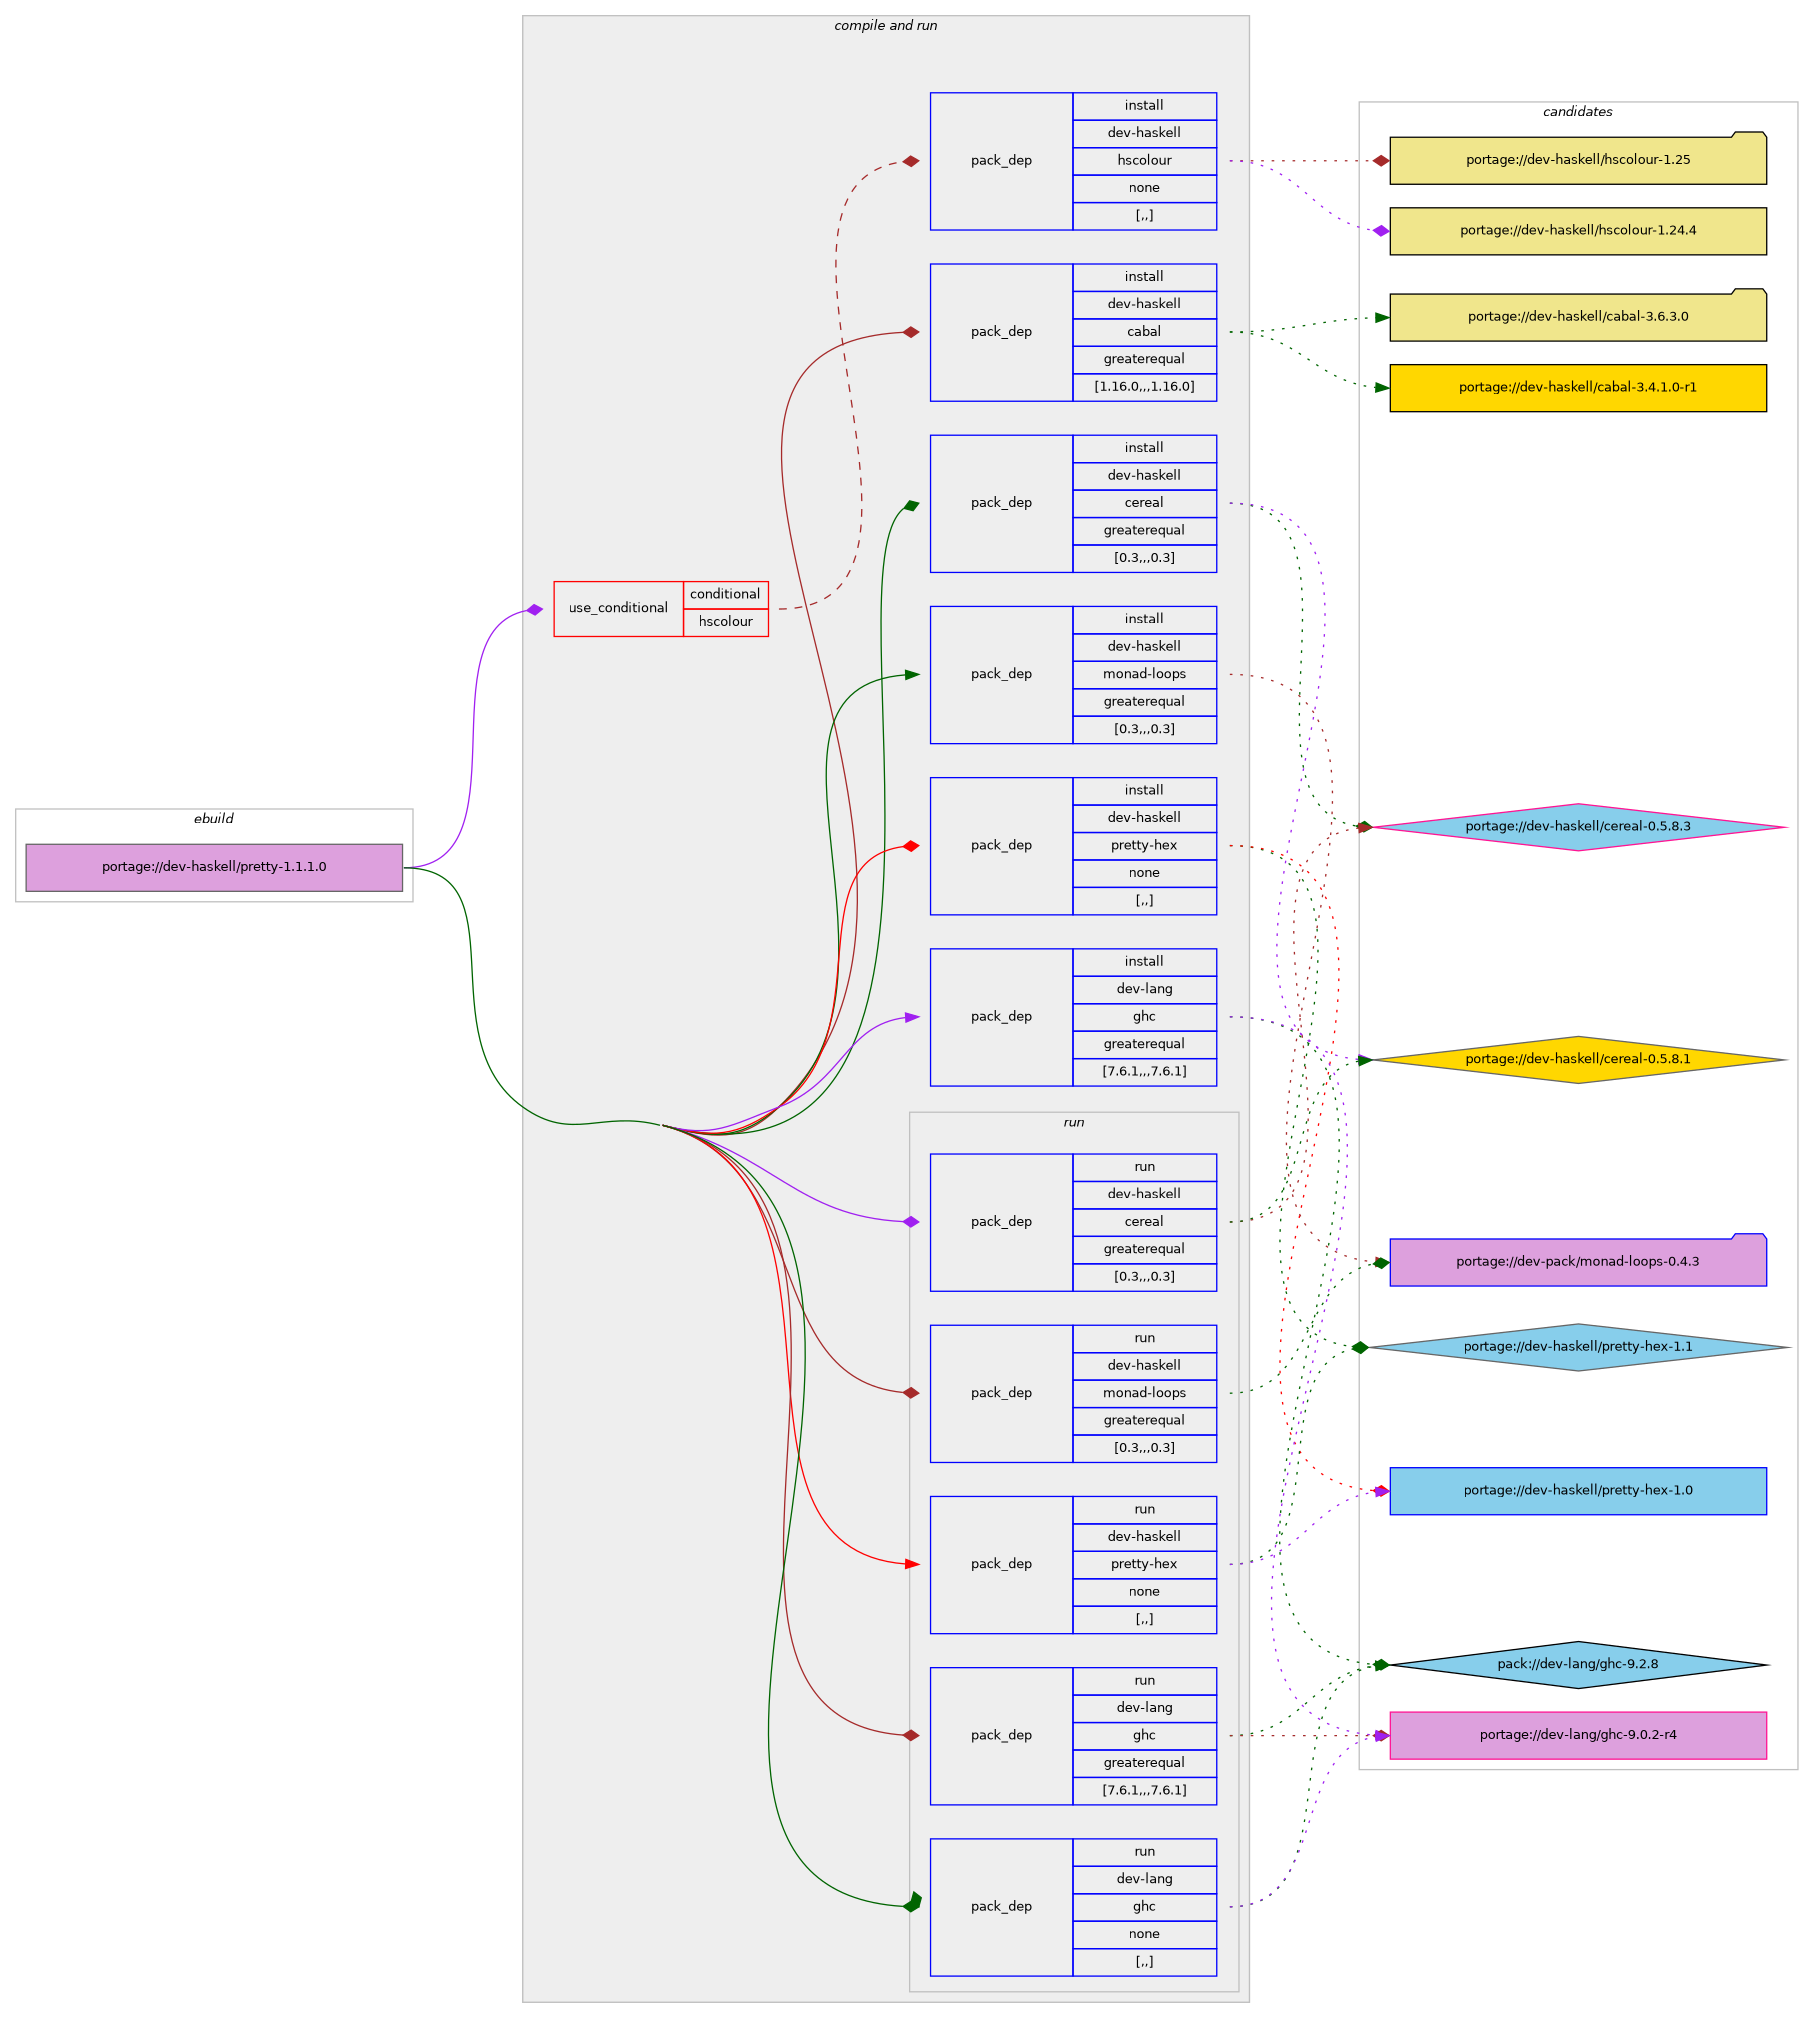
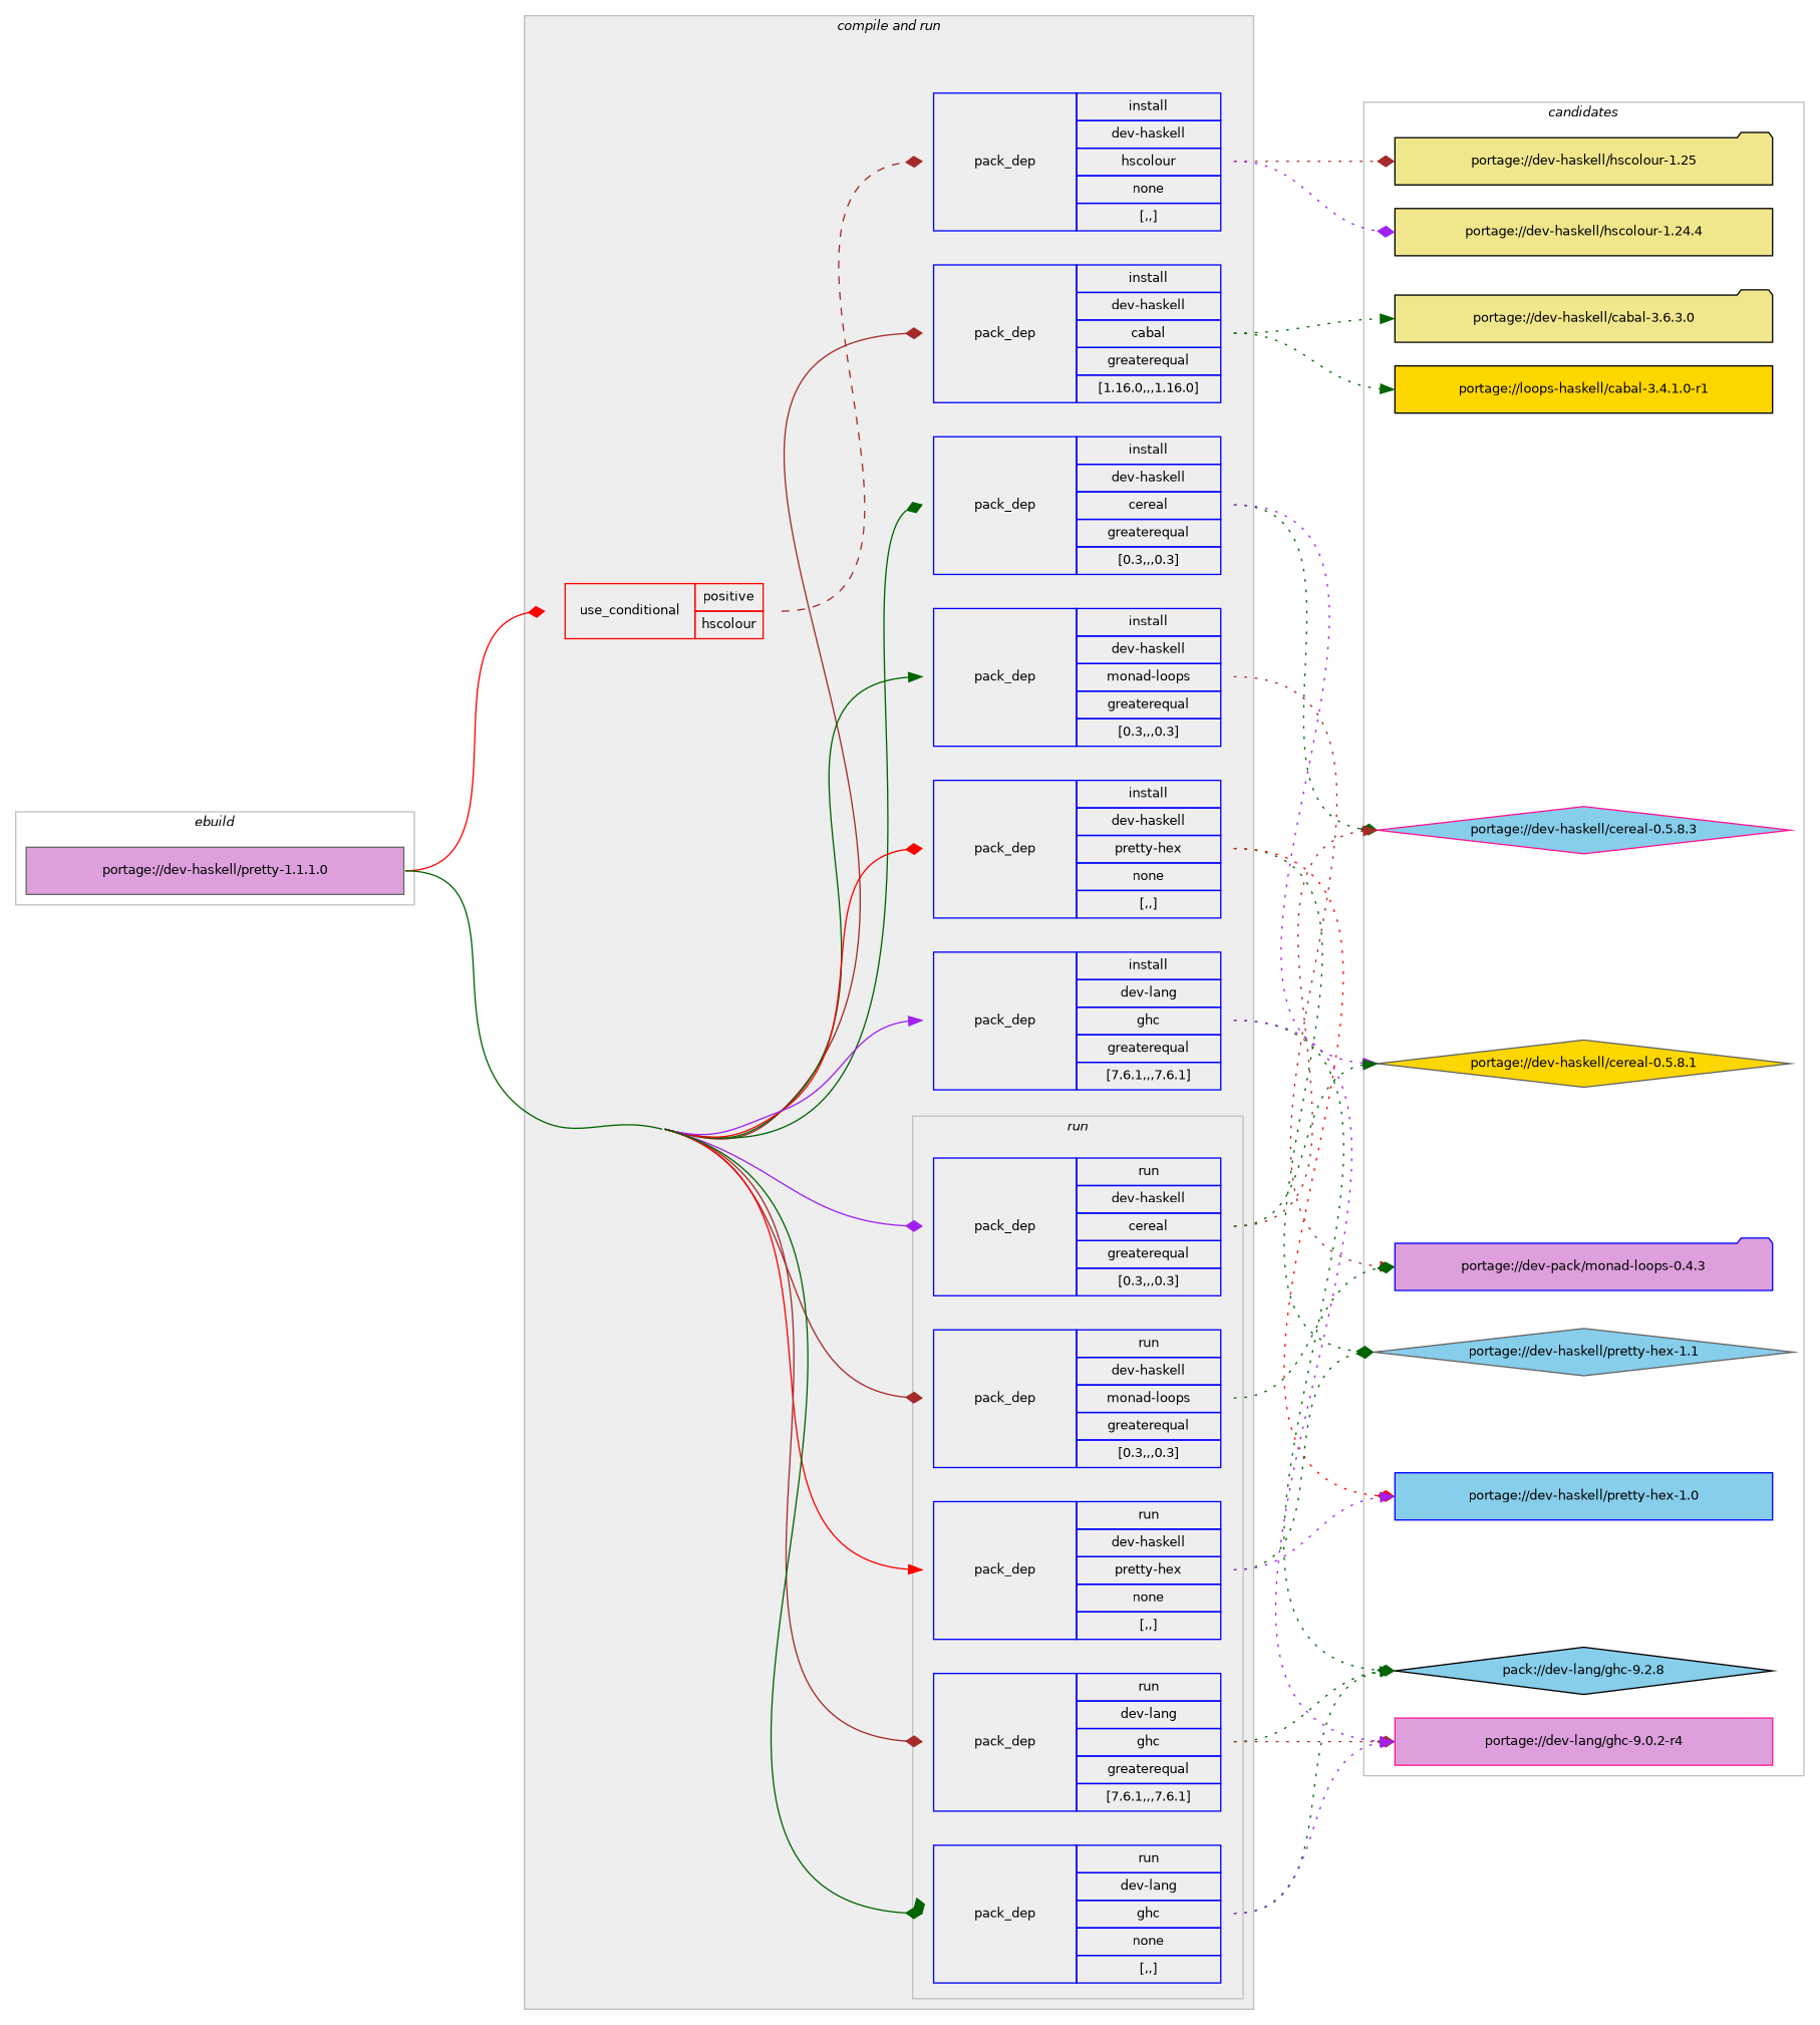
  digraph {
    compound=true
    concentrate=true
    fontname=Helvetica
    fontsize=10
    newrank=true
    rankdir=LR
    ranksep=1.5
    node [color=blue fontname=Helvetica fontsize=10 shape=none]
    edge [arrowhead=diamond color=darkgreen headport=w style=dotted tailport=e weight=100]
    n1 [color=gray40 fillcolor=plum label="portage://dev-haskell/pretty-1.1.1.0" shape=box style=filled width=4]
    n2 [label=<<TABLE BORDER="0" CELLBORDER="1" CELLSPACING="0" CELLPADDING="4" WIDTH="220"><TR><TD ROWSPAN="6" CELLPADDING="30">pack_dep</TD></TR><TR><TD WIDTH="110">install</TD></TR><TR><TD>dev-haskell</TD></TR><TR><TD>hscolour</TD></TR><TR><TD>none</TD></TR><TR><TD>[,,]</TD></TR></TABLE>>]
-   n3 [color=red label=<<TABLE BORDER="0" CELLBORDER="1" CELLSPACING="0" CELLPADDING="4"><TR><TD ROWSPAN="3" CELLPADDING="10">use_conditional</TD></TR><TR><TD>conditional</TD></TR><TR><TD>hscolour</TD></TR></TABLE>>]
+   n3 [color=red label=<<TABLE BORDER="0" CELLBORDER="1" CELLSPACING="0" CELLPADDING="4"><TR><TD ROWSPAN="3" CELLPADDING="10">use_conditional</TD></TR><TR><TD>positive</TD></TR><TR><TD>hscolour</TD></TR></TABLE>>]
    n4 [label=<<TABLE BORDER="0" CELLBORDER="1" CELLSPACING="0" CELLPADDING="4" WIDTH="220"><TR><TD ROWSPAN="6" CELLPADDING="30">pack_dep</TD></TR><TR><TD WIDTH="110">install</TD></TR><TR><TD>dev-haskell</TD></TR><TR><TD>cabal</TD></TR><TR><TD>greaterequal</TD></TR><TR><TD>[1.16.0,,,1.16.0]</TD></TR></TABLE>>]
    n5 [label=<<TABLE BORDER="0" CELLBORDER="1" CELLSPACING="0" CELLPADDING="4" WIDTH="220"><TR><TD ROWSPAN="6" CELLPADDING="30">pack_dep</TD></TR><TR><TD WIDTH="110">install</TD></TR><TR><TD>dev-haskell</TD></TR><TR><TD>cereal</TD></TR><TR><TD>greaterequal</TD></TR><TR><TD>[0.3,,,0.3]</TD></TR></TABLE>>]
    n6 [label=<<TABLE BORDER="0" CELLBORDER="1" CELLSPACING="0" CELLPADDING="4" WIDTH="220"><TR><TD ROWSPAN="6" CELLPADDING="30">pack_dep</TD></TR><TR><TD WIDTH="110">install</TD></TR><TR><TD>dev-haskell</TD></TR><TR><TD>monad-loops</TD></TR><TR><TD>greaterequal</TD></TR><TR><TD>[0.3,,,0.3]</TD></TR></TABLE>>]
    n7 [label=<<TABLE BORDER="0" CELLBORDER="1" CELLSPACING="0" CELLPADDING="4" WIDTH="220"><TR><TD ROWSPAN="6" CELLPADDING="30">pack_dep</TD></TR><TR><TD WIDTH="110">install</TD></TR><TR><TD>dev-haskell</TD></TR><TR><TD>pretty-hex</TD></TR><TR><TD>none</TD></TR><TR><TD>[,,]</TD></TR></TABLE>>]
    n8 [label=<<TABLE BORDER="0" CELLBORDER="1" CELLSPACING="0" CELLPADDING="4" WIDTH="220"><TR><TD ROWSPAN="6" CELLPADDING="30">pack_dep</TD></TR><TR><TD WIDTH="110">install</TD></TR><TR><TD>dev-lang</TD></TR><TR><TD>ghc</TD></TR><TR><TD>greaterequal</TD></TR><TR><TD>[7.6.1,,,7.6.1]</TD></TR></TABLE>>]
    n9 [label=<<TABLE BORDER="0" CELLBORDER="1" CELLSPACING="0" CELLPADDING="4" WIDTH="220"><TR><TD ROWSPAN="6" CELLPADDING="30">pack_dep</TD></TR><TR><TD WIDTH="110">run</TD></TR><TR><TD>dev-haskell</TD></TR><TR><TD>cereal</TD></TR><TR><TD>greaterequal</TD></TR><TR><TD>[0.3,,,0.3]</TD></TR></TABLE>>]
    n10 [label=<<TABLE BORDER="0" CELLBORDER="1" CELLSPACING="0" CELLPADDING="4" WIDTH="220"><TR><TD ROWSPAN="6" CELLPADDING="30">pack_dep</TD></TR><TR><TD WIDTH="110">run</TD></TR><TR><TD>dev-haskell</TD></TR><TR><TD>monad-loops</TD></TR><TR><TD>greaterequal</TD></TR><TR><TD>[0.3,,,0.3]</TD></TR></TABLE>>]
    n11 [label=<<TABLE BORDER="0" CELLBORDER="1" CELLSPACING="0" CELLPADDING="4" WIDTH="220"><TR><TD ROWSPAN="6" CELLPADDING="30">pack_dep</TD></TR><TR><TD WIDTH="110">run</TD></TR><TR><TD>dev-haskell</TD></TR><TR><TD>pretty-hex</TD></TR><TR><TD>none</TD></TR><TR><TD>[,,]</TD></TR></TABLE>>]
    n12 [label=<<TABLE BORDER="0" CELLBORDER="1" CELLSPACING="0" CELLPADDING="4" WIDTH="220"><TR><TD ROWSPAN="6" CELLPADDING="30">pack_dep</TD></TR><TR><TD WIDTH="110">run</TD></TR><TR><TD>dev-lang</TD></TR><TR><TD>ghc</TD></TR><TR><TD>greaterequal</TD></TR><TR><TD>[7.6.1,,,7.6.1]</TD></TR></TABLE>>]
    n13 [label=<<TABLE BORDER="0" CELLBORDER="1" CELLSPACING="0" CELLPADDING="4" WIDTH="220"><TR><TD ROWSPAN="6" CELLPADDING="30">pack_dep</TD></TR><TR><TD WIDTH="110">run</TD></TR><TR><TD>dev-lang</TD></TR><TR><TD>ghc</TD></TR><TR><TD>none</TD></TR><TR><TD>[,,]</TD></TR></TABLE>>]
    n14 [color=black fillcolor=khaki label="portage://dev-haskell/hscolour-1.25" shape=folder style=filled width=4]
    n15 [color=black fillcolor=khaki label="portage://dev-haskell/hscolour-1.24.4" shape=box style=filled width=4]
    n16 [color=black fillcolor=khaki label="portage://dev-haskell/cabal-3.6.3.0" shape=folder style=filled width=4]
-   n17 [color=black fillcolor=gold label="portage://dev-haskell/cabal-3.4.1.0-r1" shape=box style=filled width=4]
+   n17 [color=black fillcolor=gold label="portage://loops-haskell/cabal-3.4.1.0-r1" shape=box style=filled width=4]
    n18 [color=deeppink fillcolor=skyblue label="portage://dev-haskell/cereal-0.5.8.3" shape=diamond style=filled width=4]
    n19 [color=gray40 fillcolor=gold label="portage://dev-haskell/cereal-0.5.8.1" shape=diamond style=filled width=4]
    n20 [fillcolor=plum label="portage://dev-pack/monad-loops-0.4.3" shape=folder style=filled width=4]
    n21 [color=gray40 fillcolor=skyblue label="portage://dev-haskell/pretty-hex-1.1" shape=diamond style=filled width=4]
    n22 [fillcolor=skyblue label="portage://dev-haskell/pretty-hex-1.0" shape=box style=filled width=4]
    n23 [color=black fillcolor=skyblue label="pack://dev-lang/ghc-9.2.8" shape=diamond style=filled width=4]
    n24 [color=deeppink fillcolor=plum label="portage://dev-lang/ghc-9.0.2-r4" shape=box style=filled width=4]
    subgraph cluster_1 {
      color=gray
      label=<<i>ebuild</i>>
      rank=same
      n1
    }
    subgraph cluster_2 {
      color=gray
      label=<<i>dependencies</i>>
      subgraph cluster_3 {
        color=gray
        fillcolor="#eeeeee"
        label=<<i>compile</i>>
        style=filled
        subgraph sub_4 {
          color=gray
          fillcolor="#eeeeee"
          label=<<i>compile</i>>
          style=filled
          n3
          subgraph sub_5 {
            color=gray
            fillcolor="#eeeeee"
            label=<<i>compile</i>>
            style=filled
            n2
          }
        }
        subgraph sub_6 {
          color=gray
          fillcolor="#eeeeee"
          label=<<i>compile</i>>
          style=filled
          n4
        }
        subgraph sub_7 {
          color=gray
          fillcolor="#eeeeee"
          label=<<i>compile</i>>
          style=filled
          n5
        }
        subgraph sub_8 {
          color=gray
          fillcolor="#eeeeee"
          label=<<i>compile</i>>
          style=filled
          n6
        }
        subgraph sub_9 {
          color=gray
          fillcolor="#eeeeee"
          label=<<i>compile</i>>
          style=filled
          n7
        }
        subgraph sub_10 {
          color=gray
          fillcolor="#eeeeee"
          label=<<i>compile</i>>
          style=filled
          n8
        }
      }
      subgraph cluster_11 {
        color=gray
        fillcolor="#eeeeee"
        label=<<i>compile and run</i>>
        style=filled
      }
      subgraph cluster_12 {
        color=gray
        fillcolor="#eeeeee"
        label=<<i>run</i>>
        style=filled
        subgraph sub_13 {
          color=gray
          fillcolor="#eeeeee"
          label=<<i>run</i>>
          style=filled
          n9
        }
        subgraph sub_14 {
          color=gray
          fillcolor="#eeeeee"
          label=<<i>run</i>>
          style=filled
          n10
        }
        subgraph sub_15 {
          color=gray
          fillcolor="#eeeeee"
          label=<<i>run</i>>
          style=filled
          n11
        }
        subgraph sub_16 {
          color=gray
          fillcolor="#eeeeee"
          label=<<i>run</i>>
          style=filled
          n12
        }
        subgraph sub_17 {
          color=gray
          fillcolor="#eeeeee"
          label=<<i>run</i>>
          style=filled
          n13
        }
      }
    }
    subgraph cluster_18 {
      color=gray
      label=<<i>candidates</i>>
      rank=same
      subgraph sub_19 {
        color=black
        label=<<i>candidates</i>>
        nodesep=1
        rank=same
        n14
        n15
      }
      subgraph sub_20 {
        color=black
        label=<<i>candidates</i>>
        nodesep=1
        rank=same
        n16
        n17
      }
      subgraph sub_21 {
        color=black
        label=<<i>candidates</i>>
        nodesep=1
        rank=same
        n18
        n19
      }
      subgraph sub_22 {
        color=black
        label=<<i>candidates</i>>
        nodesep=1
        rank=same
        n20
      }
      subgraph sub_23 {
        color=black
        label=<<i>candidates</i>>
        nodesep=1
        rank=same
        n21
        n22
      }
      subgraph sub_24 {
        color=black
        label=<<i>candidates</i>>
        nodesep=1
        rank=same
        n23
        n24
      }
      subgraph sub_25 {
        color=black
        label=<<i>candidates</i>>
        nodesep=1
        rank=same
        n18
        n19
      }
      subgraph sub_26 {
        color=black
        label=<<i>candidates</i>>
        nodesep=1
        rank=same
        n20
      }
      subgraph sub_27 {
        color=black
        label=<<i>candidates</i>>
        nodesep=1
        rank=same
        n21
        n22
      }
      subgraph sub_28 {
        color=black
        label=<<i>candidates</i>>
        nodesep=1
        rank=same
        n23
        n24
      }
      subgraph sub_29 {
        color=black
        label=<<i>candidates</i>>
        nodesep=1
        rank=same
        n23
        n24
      }
    }
-   n1 -> n3 [color=purple style=solid weight=20]
+   n1 -> n3 [color=red style=solid weight=20]
    n1 -> n4 [color=brown style=solid weight=20]
    n1 -> n5 [style=solid weight=20]
    n1 -> n6 [arrowhead=normal style=solid weight=20]
    n1 -> n7 [color=red style=solid weight=20]
    n1 -> n8 [arrowhead=normal color=purple style=solid weight=20]
    n1 -> n9 [color=purple style=solid weight=20]
    n1 -> n10 [color=brown style=solid weight=20]
    n1 -> n11 [arrowhead=normal color=red style=solid weight=20]
    n1 -> n12 [color=brown style=solid weight=20]
    n1 -> n13 [style=solid weight=20]
    n2 -> n14 [color=brown]
    n2 -> n15 [color=purple]
    n3 -> n2 [color=brown style=dashed weight=20]
    n4 -> n16 [arrowhead=normal]
    n4 -> n17 [arrowhead=normal]
    n5 -> n18
    n5 -> n19 [arrowhead=normal color=purple]
    n6 -> n20 [arrowhead=normal color=brown]
    n7 -> n21
    n7 -> n22 [color=red]
    n8 -> n23
    n8 -> n24 [arrowhead=normal color=purple]
    n9 -> n18 [arrowhead=normal color=brown]
    n9 -> n19 [arrowhead=normal]
    n10 -> n20
    n11 -> n21
    n11 -> n22 [arrowhead=normal color=purple]
    n12 -> n23 [arrowhead=normal]
    n12 -> n24 [color=brown]
    n13 -> n23 [arrowhead=normal]
    n13 -> n24 [arrowhead=normal color=purple]
  }
